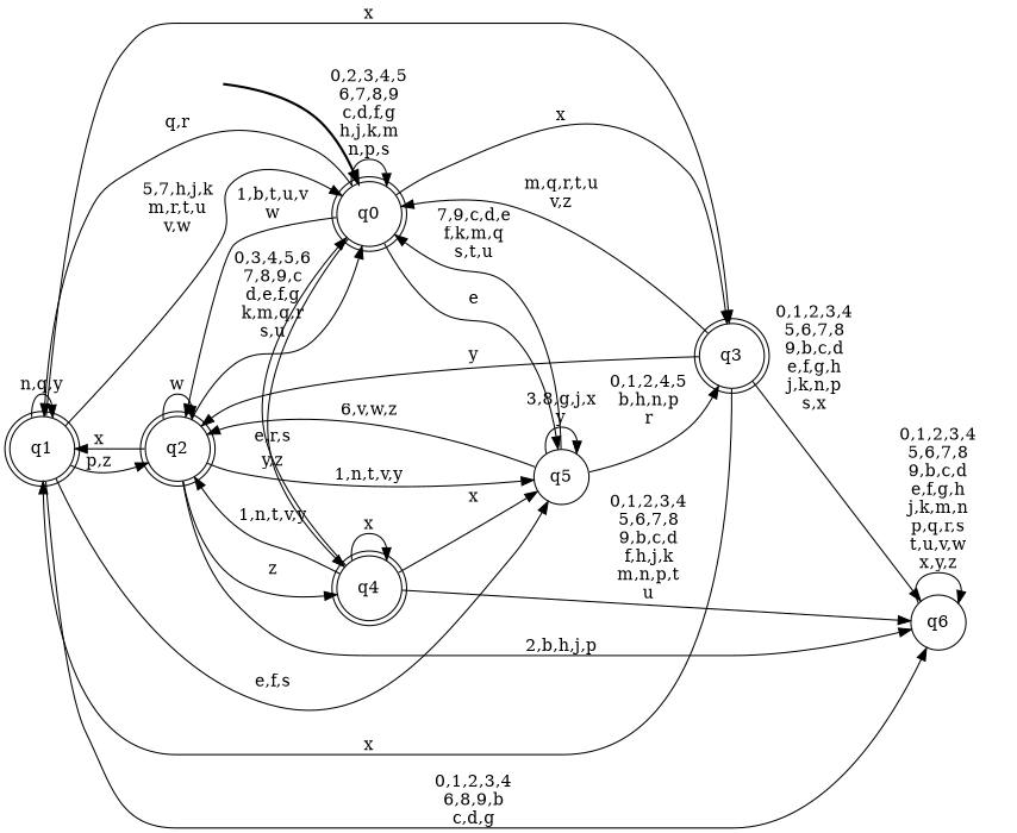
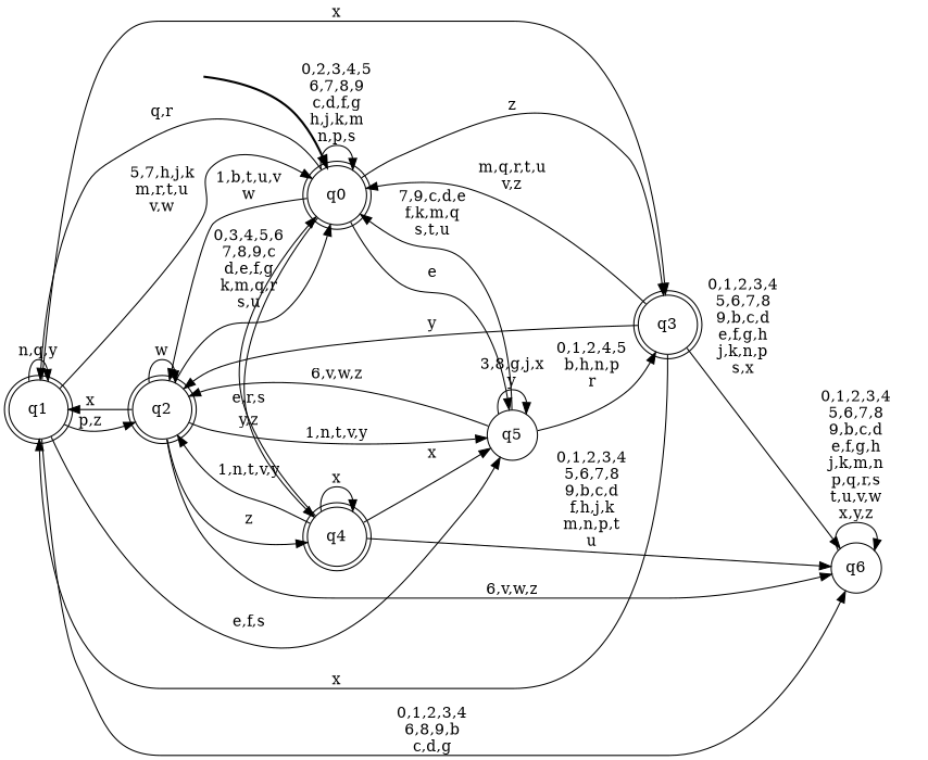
  digraph {
    rankdir=LR
    node [shape=doublecircle style="rounded,filled" color=black fillcolor=white]
    __start0 [height=0 shape=none style=invis width=0 color="" fillcolor=""]
    n2 [label=q0]
    n3 [label=q1]
    n4 [label=q2]
    n5 [label=q3]
    n6 [label=q4]
    n7 [label=q5 shape=circle style=filled]
    n8 [label=q6 shape=circle style=filled]
    subgraph cluster_1 {
      nodesep=0.15
      ranksep=0.15
      style=invis
      __start0
      n2
    }
    __start0 -> n2 [penwidth=2]
    n2 -> n2 [label="0,2,3,4,5\n6,7,8,9\nc,d,f,g\nh,j,k,m\nn,p,s"]
    n2 -> n3 [label="q,r"]
    n2 -> n4 [label="1,b,t,u,v\nw"]
-   n2 -> n5 [label=x]
+   n2 -> n5 [label=z]
    n2 -> n6 [label="y,z"]
    n2 -> n7 [label=e]
    n3 -> n2 [label="5,7,h,j,k\nm,r,t,u\nv,w"]
    n3 -> n3 [label="n,q,y"]
    n3 -> n4 [label="p,z"]
    n3 -> n5 [label=x]
    n3 -> n7 [label="e,f,s"]
    n3 -> n8 [label="0,1,2,3,4\n6,8,9,b\nc,d,g"]
    n4 -> n2 [label="0,3,4,5,6\n7,8,9,c\nd,e,f,g\nk,m,q,r\ns,u"]
    n4 -> n3 [label=x]
    n4 -> n4 [label=w]
    n4 -> n6 [label=z]
    n4 -> n7 [label="1,n,t,v,y"]
-   n4 -> n8 [label="2,b,h,j,p"]
+   n4 -> n8 [label="6,v,w,z"]
    n5 -> n2 [label="m,q,r,t,u\nv,z"]
    n5 -> n3 [label=x]
    n5 -> n4 [label=y]
    n5 -> n8 [label="0,1,2,3,4\n5,6,7,8\n9,b,c,d\ne,f,g,h\nj,k,n,p\ns,x"]
    n6 -> n2 [label="e,r,s"]
    n6 -> n4 [label="1,n,t,v,y"]
    n6 -> n6 [label=x]
    n6 -> n7 [label=x]
    n6 -> n8 [label="0,1,2,3,4\n5,6,7,8\n9,b,c,d\nf,h,j,k\nm,n,p,t\nu"]
    n7 -> n2 [label="7,9,c,d,e\nf,k,m,q\ns,t,u"]
    n7 -> n4 [label="6,v,w,z"]
    n7 -> n5 [label="0,1,2,4,5\nb,h,n,p\nr"]
    n7 -> n7 [label="3,8,g,j,x\ny"]
    n8 -> n8 [label="0,1,2,3,4\n5,6,7,8\n9,b,c,d\ne,f,g,h\nj,k,m,n\np,q,r,s\nt,u,v,w\nx,y,z"]
  }
